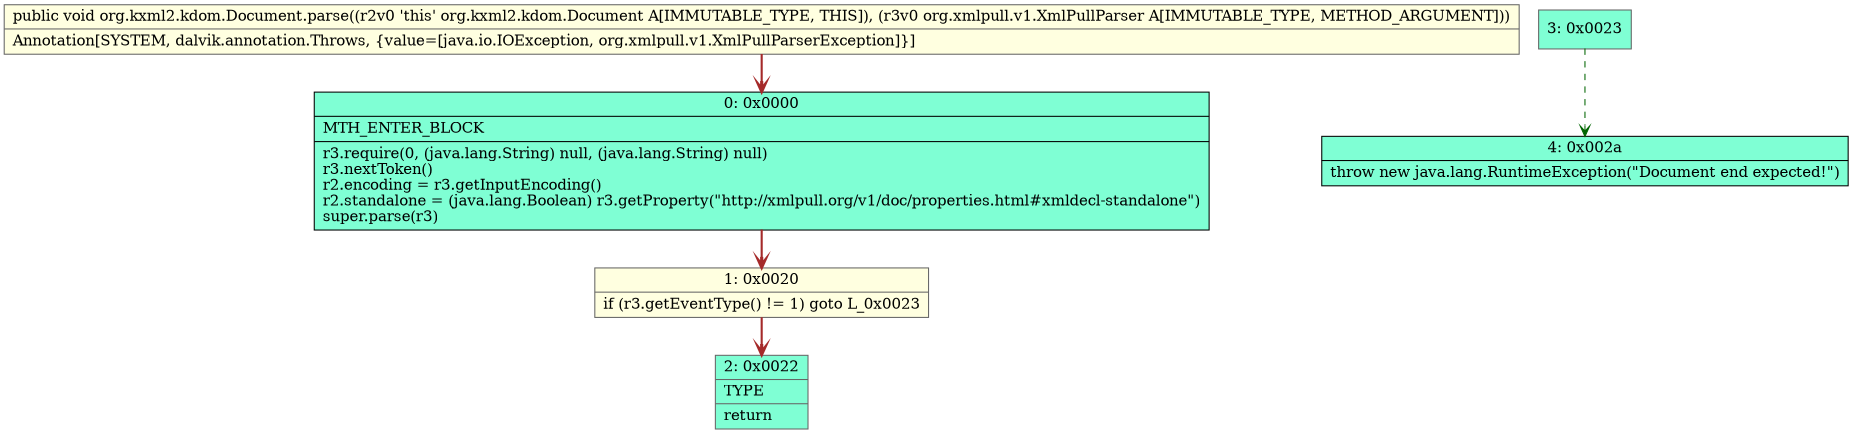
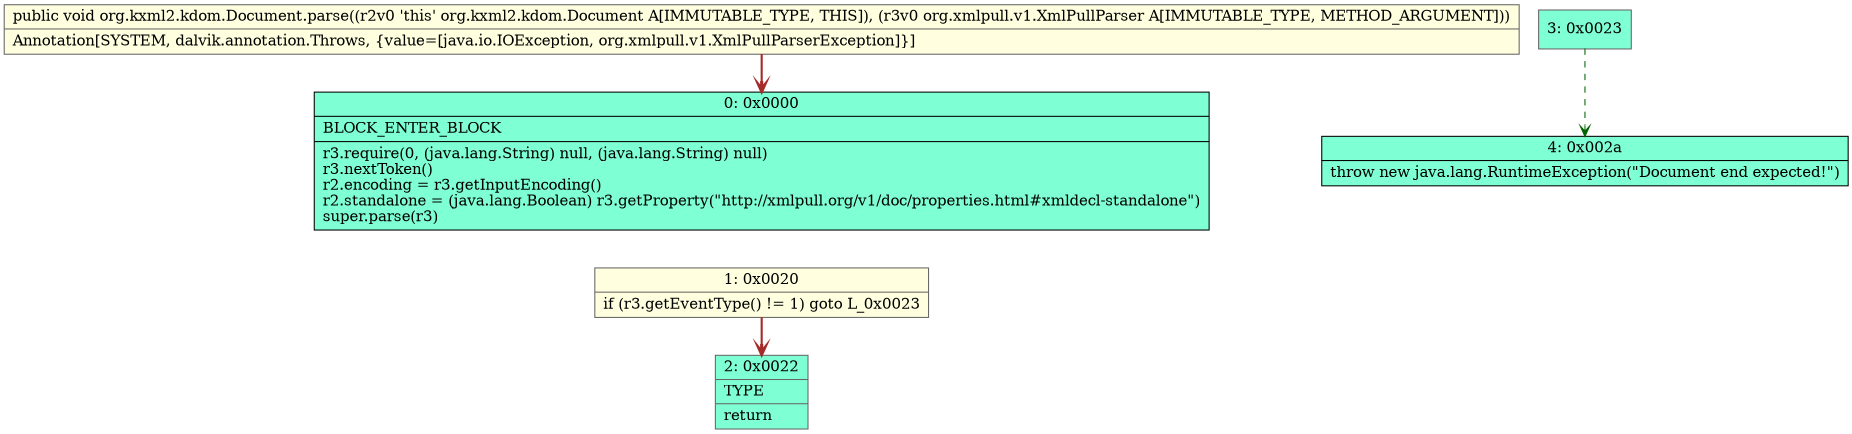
  digraph {
    node [color=gray40 fillcolor=aquamarine shape=record style=filled]
    edge [arrowhead=vee color=brown style=bold]
-   n1 [color=black label="{0\:\ 0x0000|MTH_ENTER_BLOCK\l|r3.require(0, (java.lang.String) null, (java.lang.String) null)\lr3.nextToken()\lr2.encoding = r3.getInputEncoding()\lr2.standalone = (java.lang.Boolean) r3.getProperty(\"http:\/\/xmlpull.org\/v1\/doc\/properties.html#xmldecl\-standalone\")\lsuper.parse(r3)\l}"]
+   n1 [color=black label="{0\:\ 0x0000|BLOCK_ENTER_BLOCK\l|r3.require(0, (java.lang.String) null, (java.lang.String) null)\lr3.nextToken()\lr2.encoding = r3.getInputEncoding()\lr2.standalone = (java.lang.Boolean) r3.getProperty(\"http:\/\/xmlpull.org\/v1\/doc\/properties.html#xmldecl\-standalone\")\lsuper.parse(r3)\l}"]
    n2 [fillcolor=lightyellow label="{1\:\ 0x0020|if (r3.getEventType() != 1) goto L_0x0023\l}"]
    n3 [label="{2\:\ 0x0022|TYPE\l|return\l}"]
    n4 [label="{3\:\ 0x0023}"]
    n5 [color=black label="{4\:\ 0x002a|throw new java.lang.RuntimeException(\"Document end expected!\")\l}"]
    n6 [fillcolor=lightyellow label="{public void org.kxml2.kdom.Document.parse((r2v0 'this' org.kxml2.kdom.Document A[IMMUTABLE_TYPE, THIS]), (r3v0 org.xmlpull.v1.XmlPullParser A[IMMUTABLE_TYPE, METHOD_ARGUMENT]))  | Annotation[SYSTEM, dalvik.annotation.Throws, \{value=[java.io.IOException, org.xmlpull.v1.XmlPullParserException]\}]\l}"]
-   n1 -> n2
    n2 -> n3
    n4 -> n5 [color=darkgreen style=dashed]
    n6 -> n1
  }
